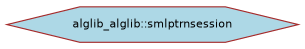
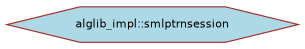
  digraph {
    rankdir=LR
-   n1 [color=brown fillcolor=lightblue fontname=Helvetica fontsize=10 height=0.2 label="alglib_alglib::smlptrnsession" shape=hexagon style=filled width=0.4]
+   n1 [color=brown fillcolor=lightblue fontname=Helvetica fontsize=10 height=0.2 label="alglib_impl::smlptrnsession" shape=hexagon style=filled width=0.4]
  }
